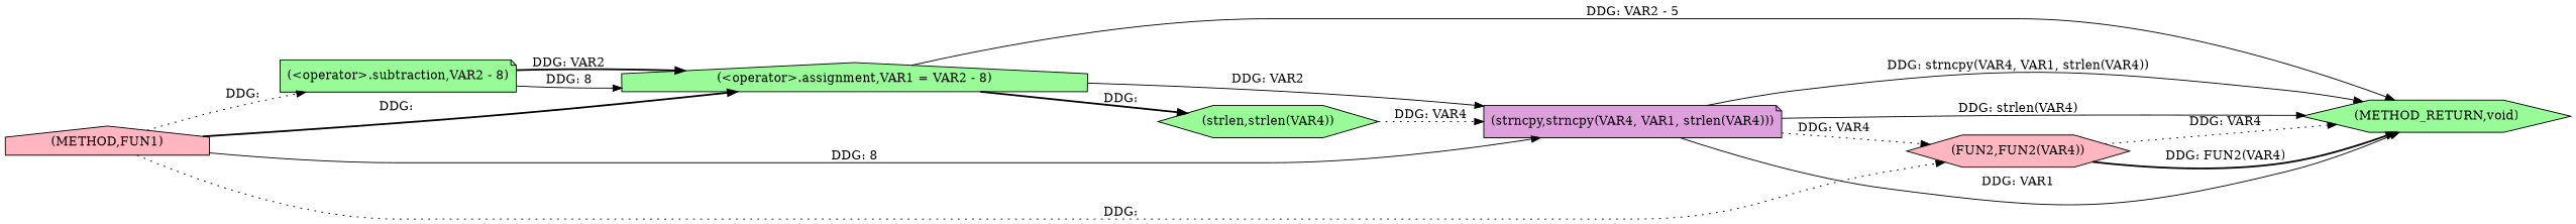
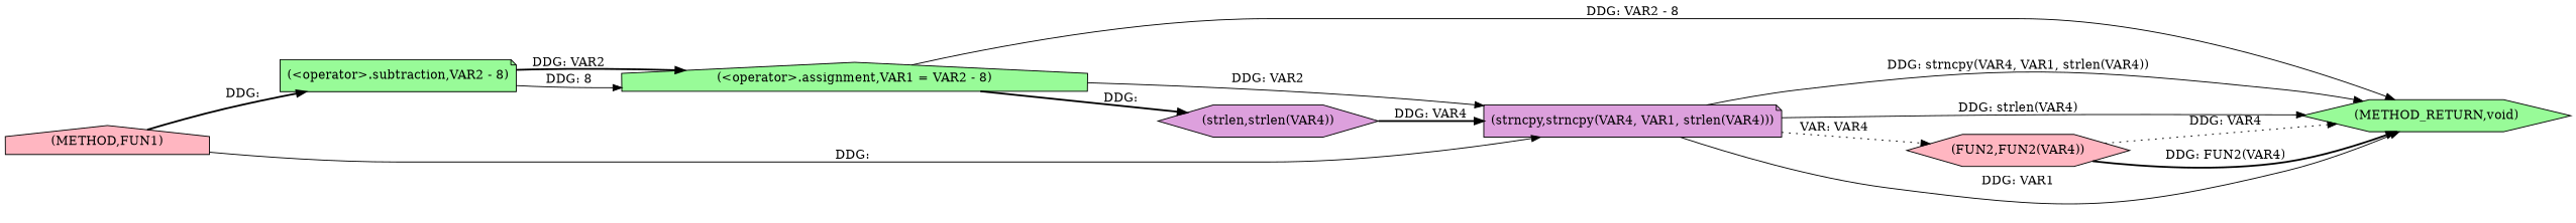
  digraph {
    rankdir=LR
    node [fillcolor=palegreen shape=hexagon style=filled]
    edge [style=solid]
    n1 [fillcolor=lightpink label="(METHOD,FUN1)" shape=house]
    n2 [label="(<operator>.assignment,VAR1 = VAR2 - 8)" shape=house]
    n3 [label="(<operator>.subtraction,VAR2 - 8)" shape=note]
    n4 [fillcolor=plum label="(strncpy,strncpy(VAR4, VAR1, strlen(VAR4)))" shape=note]
    n5 [fillcolor=lightpink label="(FUN2,FUN2(VAR4))"]
-   n6 [label="(strlen,strlen(VAR4))"]
+   n6 [fillcolor=plum label="(strlen,strlen(VAR4))"]
    n7 [label="(METHOD_RETURN,void)"]
-   n1 -> n2 [label="DDG: " style=bold]
-   n1 -> n3 [label="DDG: " style=dotted]
-   n1 -> n4 [label="DDG: 8"]
-   n1 -> n5 [label="DDG: " style=dotted]
+   n1 -> n3 [label="DDG: " style=bold]
+   n1 -> n4 [label="DDG: "]
    n2 -> n4 [label="DDG: VAR2"]
    n2 -> n6 [label="DDG: " style=bold]
-   n2 -> n7 [label="DDG: VAR2 - 5"]
+   n2 -> n7 [label="DDG: VAR2 - 8"]
    n3 -> n2 [label="DDG: VAR2" style=bold]
    n3 -> n2 [label="DDG: 8"]
-   n4 -> n5 [label="DDG: VAR4" style=dotted]
+   n4 -> n5 [label="VAR: VAR4" style=dotted]
    n4 -> n7 [label="DDG: VAR1"]
    n4 -> n7 [label="DDG: strncpy(VAR4, VAR1, strlen(VAR4))"]
    n4 -> n7 [label="DDG: strlen(VAR4)"]
    n5 -> n7 [label="DDG: FUN2(VAR4)" style=bold]
    n5 -> n7 [label="DDG: VAR4" style=dotted]
-   n6 -> n4 [label="DDG: VAR4" style=dotted]
+   n6 -> n4 [label="DDG: VAR4" style=bold]
  }
